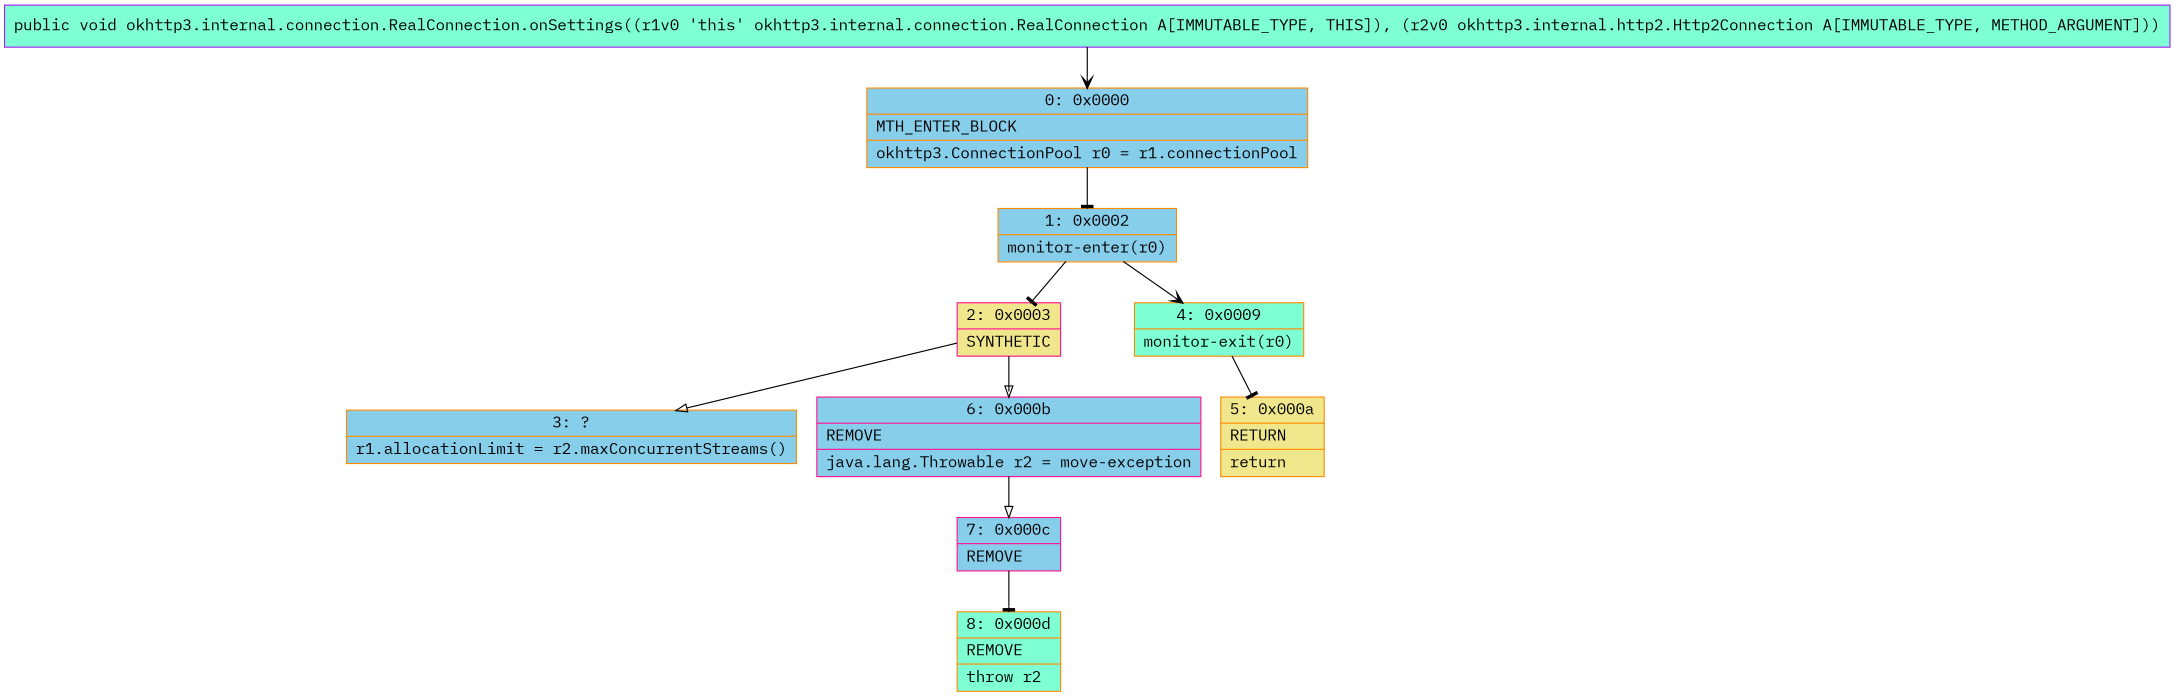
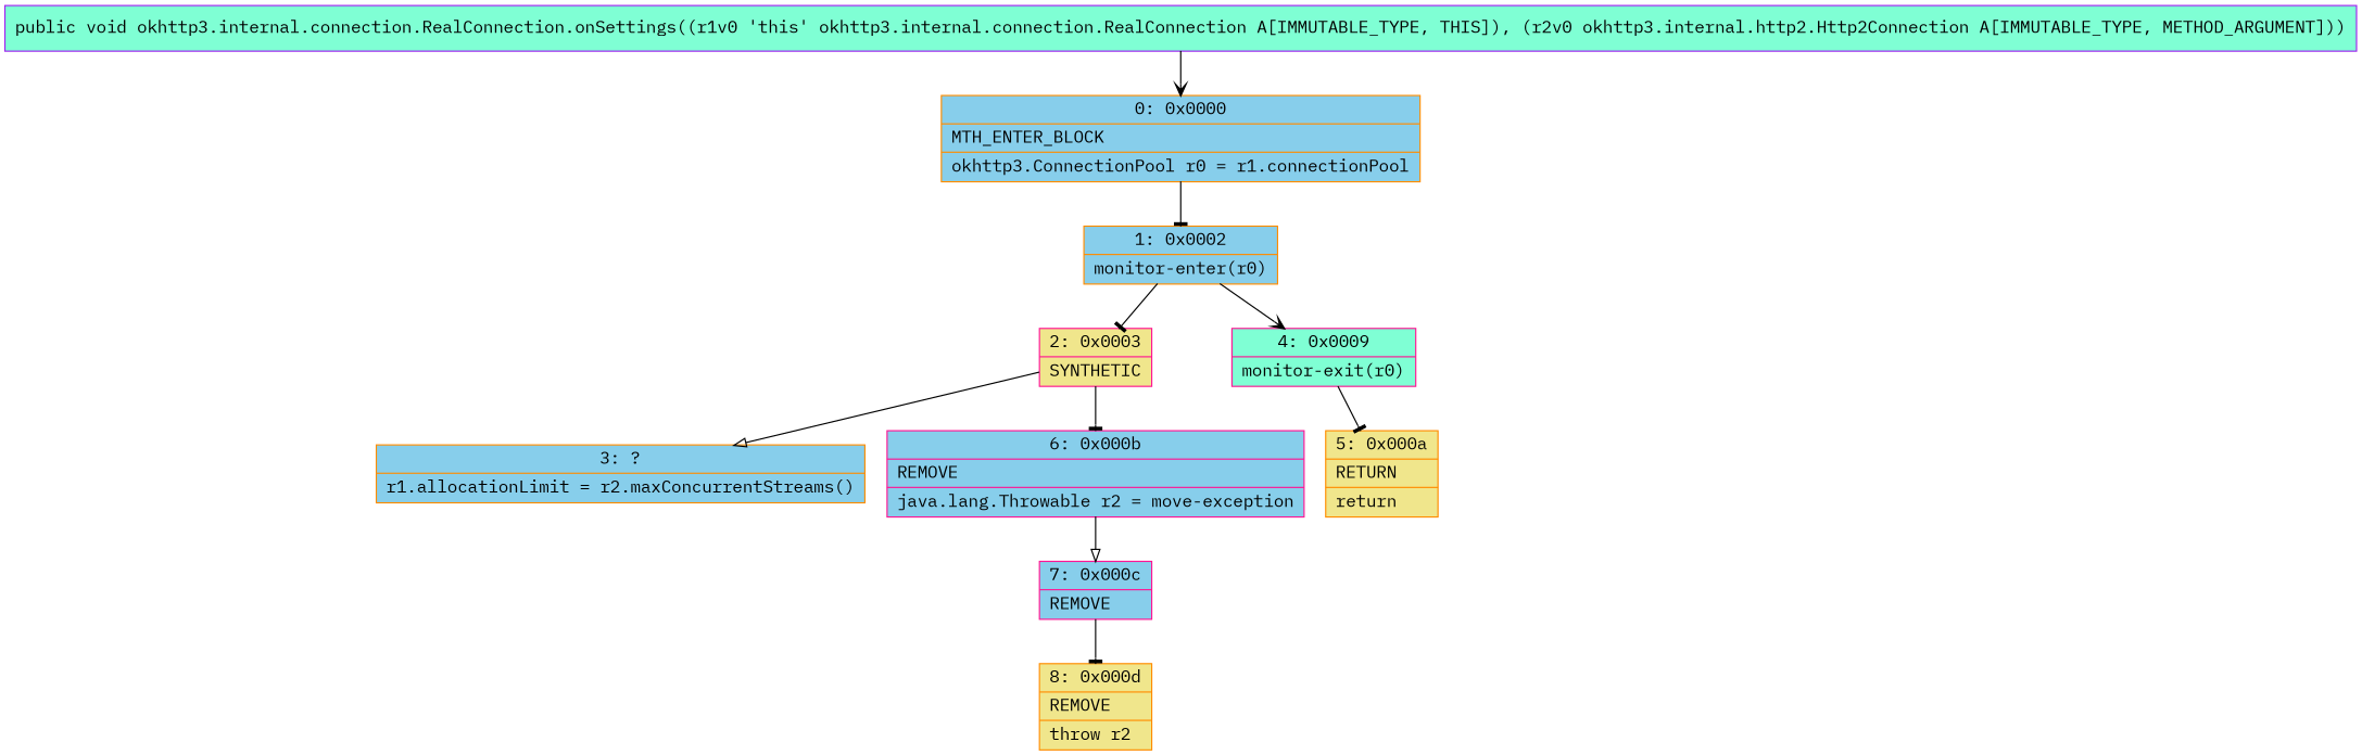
  digraph {
    fontname="IBM Plex Mono"
    node [color=darkorange fillcolor=skyblue fontname="IBM Plex Mono" shape=record style=filled]
    edge [arrowhead=tee fontname="IBM Plex Mono"]
    n1 [label="{0\:\ 0x0000|MTH_ENTER_BLOCK\l|okhttp3.ConnectionPool r0 = r1.connectionPool\l}"]
    n2 [label="{1\:\ 0x0002|monitor\-enter(r0)\l}"]
    n3 [color=deeppink fillcolor=khaki label="{2\:\ 0x0003|SYNTHETIC\l}"]
-   n4 [fillcolor=aquamarine label="{4\:\ 0x0009|monitor\-exit(r0)\l}"]
+   n4 [color=deeppink fillcolor=aquamarine label="{4\:\ 0x0009|monitor\-exit(r0)\l}"]
    n5 [label="{3\:\ ?|r1.allocationLimit = r2.maxConcurrentStreams()\l}"]
    n6 [color=deeppink label="{6\:\ 0x000b|REMOVE\l|java.lang.Throwable r2 = move\-exception\l}"]
    n7 [color=deeppink label="{7\:\ 0x000c|REMOVE\l}"]
    n8 [fillcolor=khaki label="{5\:\ 0x000a|RETURN\l|return\l}"]
-   n9 [fillcolor=aquamarine label="{8\:\ 0x000d|REMOVE\l|throw r2\l}"]
+   n9 [fillcolor=khaki label="{8\:\ 0x000d|REMOVE\l|throw r2\l}"]
    n10 [color=purple fillcolor=aquamarine label="{public void okhttp3.internal.connection.RealConnection.onSettings((r1v0 'this' okhttp3.internal.connection.RealConnection A[IMMUTABLE_TYPE, THIS]), (r2v0 okhttp3.internal.http2.Http2Connection A[IMMUTABLE_TYPE, METHOD_ARGUMENT])) }"]
    n1 -> n2
    n2 -> n3
    n2 -> n4 [arrowhead=vee]
    n3 -> n5 [arrowhead=onormal]
-   n3 -> n6 [arrowhead=onormal]
+   n3 -> n6
    n4 -> n8
    n6 -> n7 [arrowhead=onormal]
    n7 -> n9
    n10 -> n1 [arrowhead=vee]
  }
